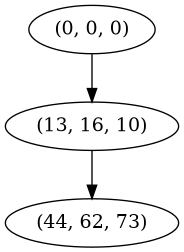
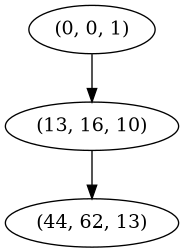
  digraph {
-   "(0, 0, 0)"
+   "(0, 0, 0)" [label="(0, 0, 1)"]
    "(13, 16, 10)"
-   "(44, 62, 13)" [label="(44, 62, 73)"]
+   "(44, 62, 13)"
    "(0, 0, 0)" -> "(13, 16, 10)"
    "(13, 16, 10)" -> "(44, 62, 13)"
  }
